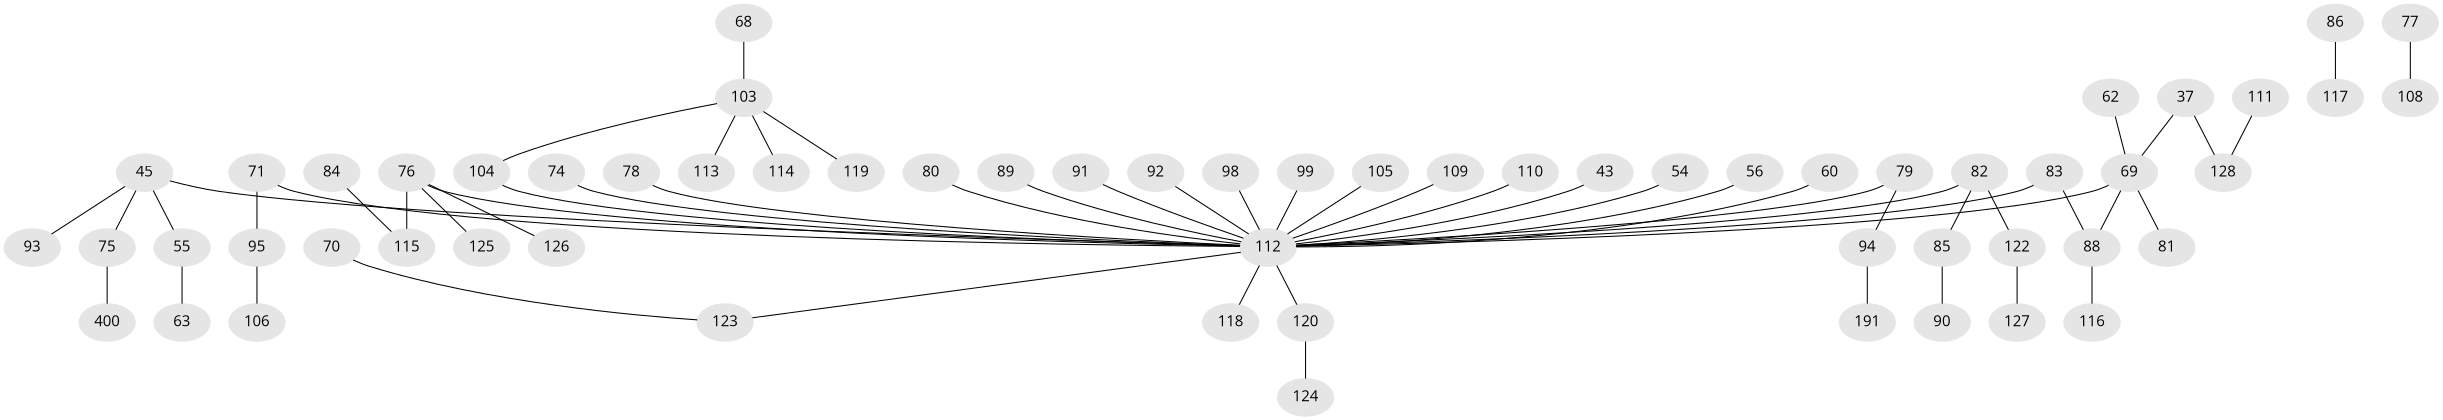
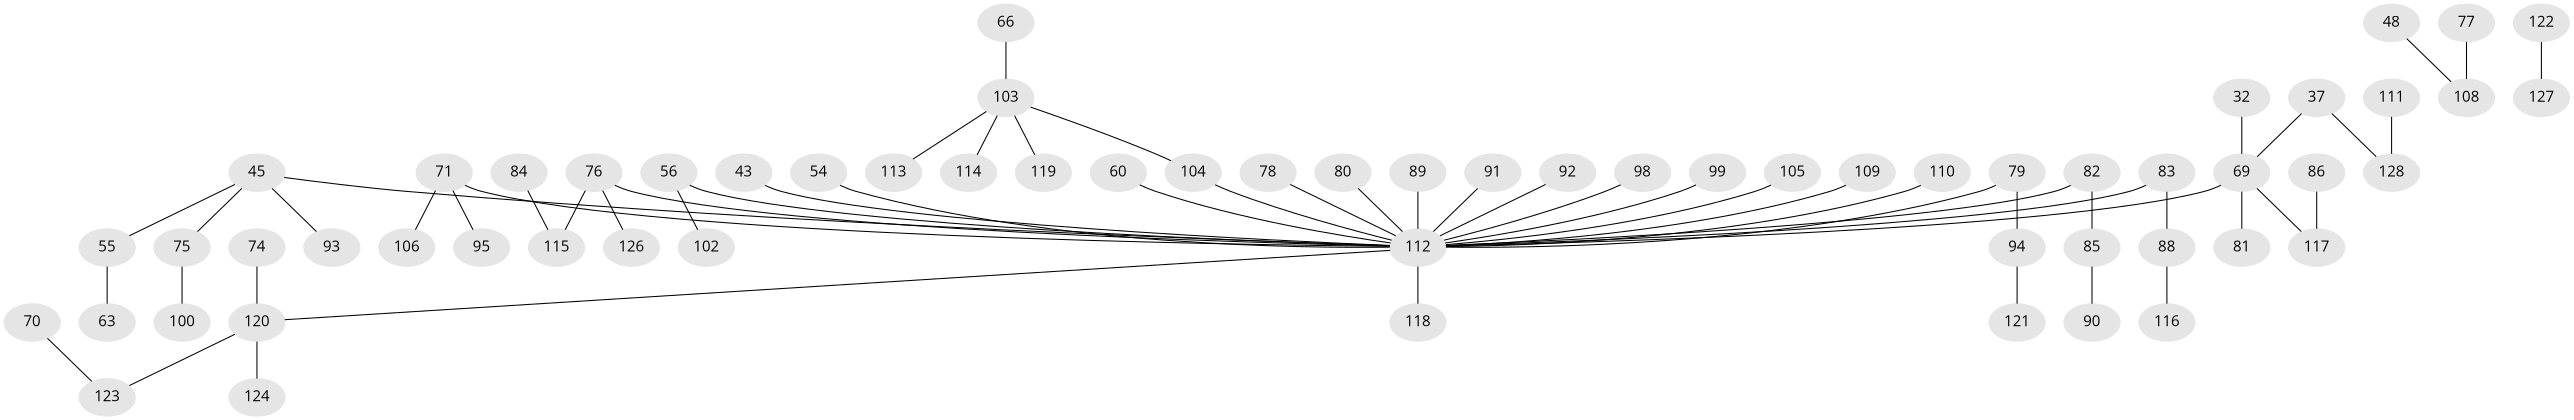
  graph {
    fontname="Open Sans"
    node [color=gray90 fontname="Open Sans" style=filled]
    edge [fontname="Open Sans"]
    69 [super="+24"]
    112 [super="+15+44+107+52+25+33+53+64+42+96+66"]
    81
    117 [super="+72"]
    37
    128
    123 [super="+41+46+51+59+61"]
    118
    120
    43
    45
    55
    75
    93
    63
-   100 [label=400]
+   100
+   48 [super="+34"]
    108 [super="+35"]
    71 [super="+31"]
    95
    106
    54
    56
+   102
    60
-   62
+   62 [label=32]
    103 [super="+28+67+50+87+101+97"]
    104
    113
    114 [super="+73"]
    119
-   68
+   68 [label=66]
    70
    74
    76 [super="+21+27+14+47+17+30"]
    115 [super="+65"]
-   125
    126
    77
    78
    79
    94
-   121 [label=191]
+   121
    80
    85
    90
    82
    122
    127
    83
    88
    116
    84
    86
    89
    91
    92
    98
    99
    105
    109
    110
    111
    124
    69 -- 112
    69 -- 81
-   69 -- 88
-   112 -- 123
+   69 -- 117
+   120 -- 123
    112 -- 118
    112 -- 120
    37 -- 69
    37 -- 128
    120 -- 124
    43 -- 112
    45 -- 112
    45 -- 55
    45 -- 75
    45 -- 93
    55 -- 63
    75 -- 100
+   48 -- 108
    71 -- 112
    71 -- 95
-   95 -- 106
+   71 -- 106
    54 -- 112
    56 -- 112
+   56 -- 102
    60 -- 112
    62 -- 69
    103 -- 104
    103 -- 113
    103 -- 114
    103 -- 119
    104 -- 112
    68 -- 103
    70 -- 123
-   74 -- 112
+   74 -- 120
    76 -- 112
    76 -- 115
-   76 -- 125
    76 -- 126
    77 -- 108
    78 -- 112
    79 -- 112
    79 -- 94
    94 -- 121
    80 -- 112
    85 -- 90
    82 -- 112
    82 -- 85
-   82 -- 122
    122 -- 127
    83 -- 112
    83 -- 88
    88 -- 116
    84 -- 115
    86 -- 117
    89 -- 112
    91 -- 112
    92 -- 112
    98 -- 112
    99 -- 112
    105 -- 112
    109 -- 112
    110 -- 112
    111 -- 128
  }
